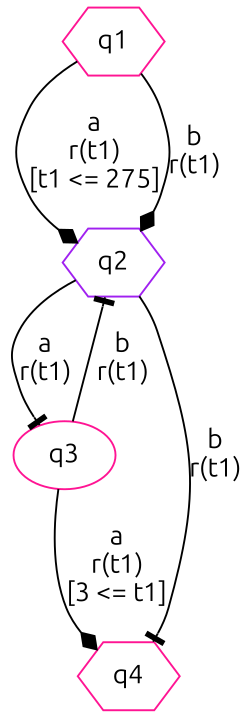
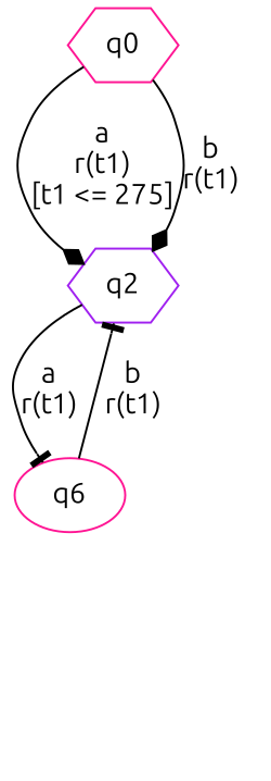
  digraph {
    fontname=Ubuntu
    node [color=deeppink fontname=Ubuntu shape=hexagon]
    edge [arrowhead=diamond fontname=Ubuntu]
-   n1 [label=q1]
+   n1 [label=q0]
    n2 [color=purple label=q2]
-   n3 [label=q3 shape=ellipse]
-   n4 [label=q4]
+   n3 [label=q6 shape=ellipse]
    n1 -> n2 [label="a\nr(t1)\n[t1 <= 275]"]
    n1 -> n2 [label="b\nr(t1)\n"]
    n2 -> n3 [arrowhead=tee label="a\nr(t1)\n"]
-   n2 -> n4 [arrowhead=tee label="b\nr(t1)\n"]
    n3 -> n2 [arrowhead=tee label="b\nr(t1)\n"]
-   n3 -> n4 [label="a\nr(t1)\n[3 <= t1]"]
  }
